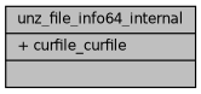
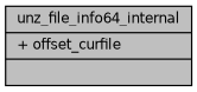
  digraph {
-   n1 [color=black fillcolor=grey75 fontcolor=black fontname=Helvetica fontsize=10 height=0.2 label="{unz_file_info64_internal\n|+ curfile_curfile\l|}" shape=record style=filled width=0.4]
+   n1 [color=black fillcolor=grey75 fontcolor=black fontname=Helvetica fontsize=10 height=0.2 label="{unz_file_info64_internal\n|+ offset_curfile\l|}" shape=record style=filled width=0.4]
  }
